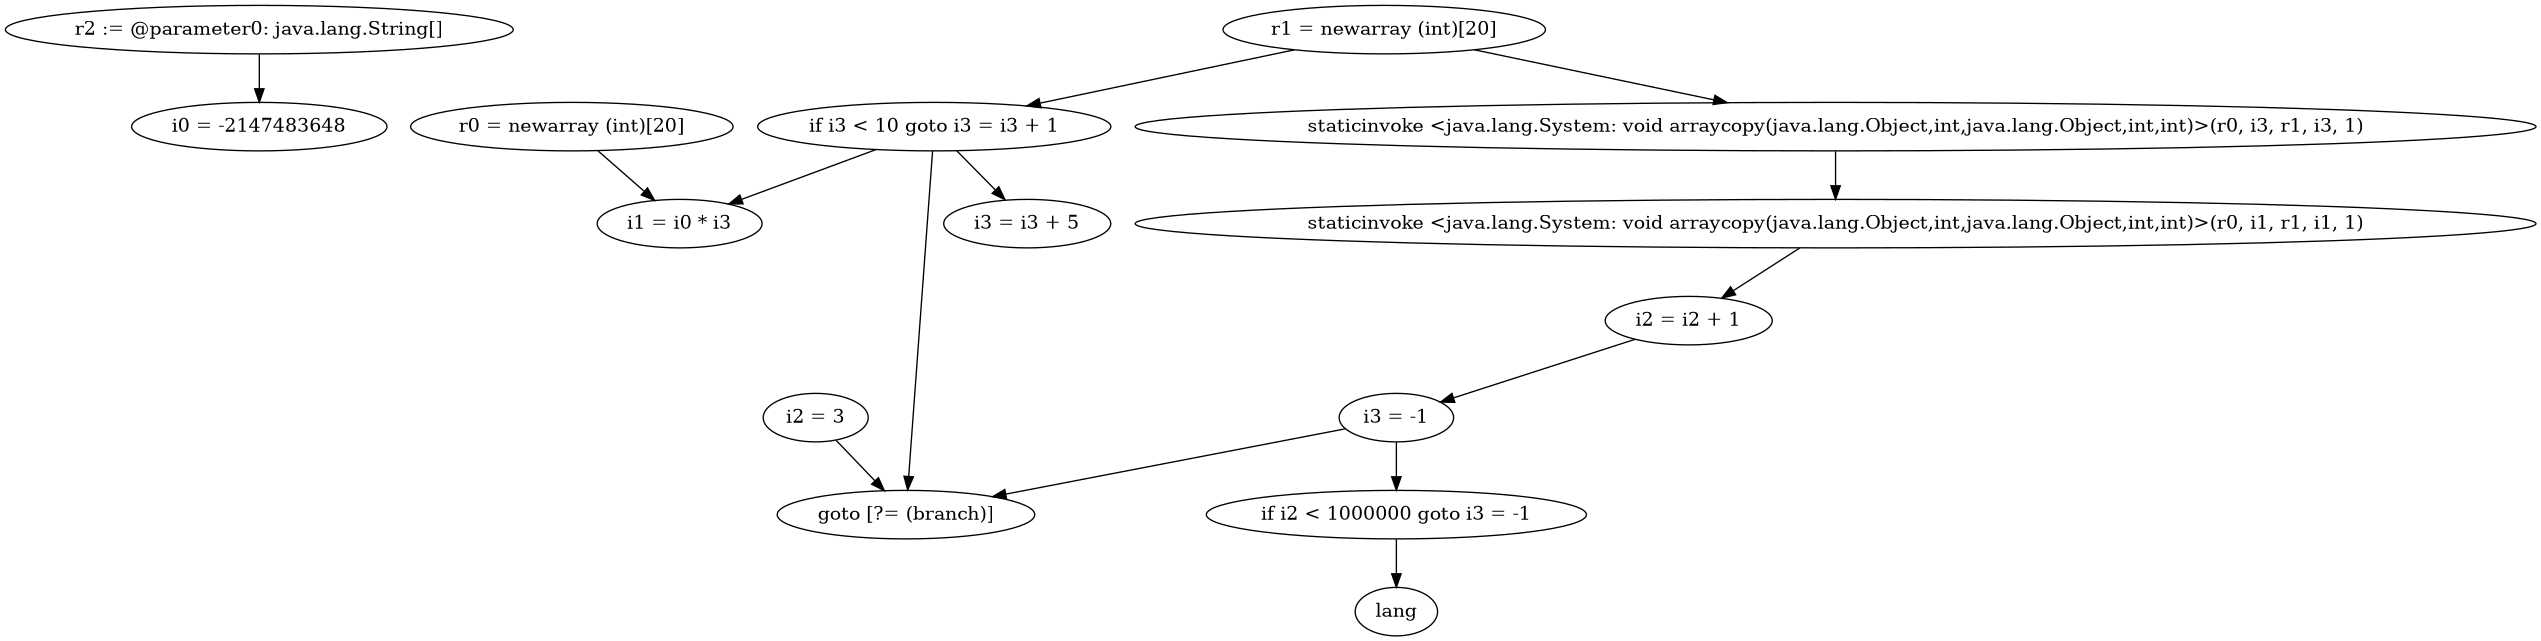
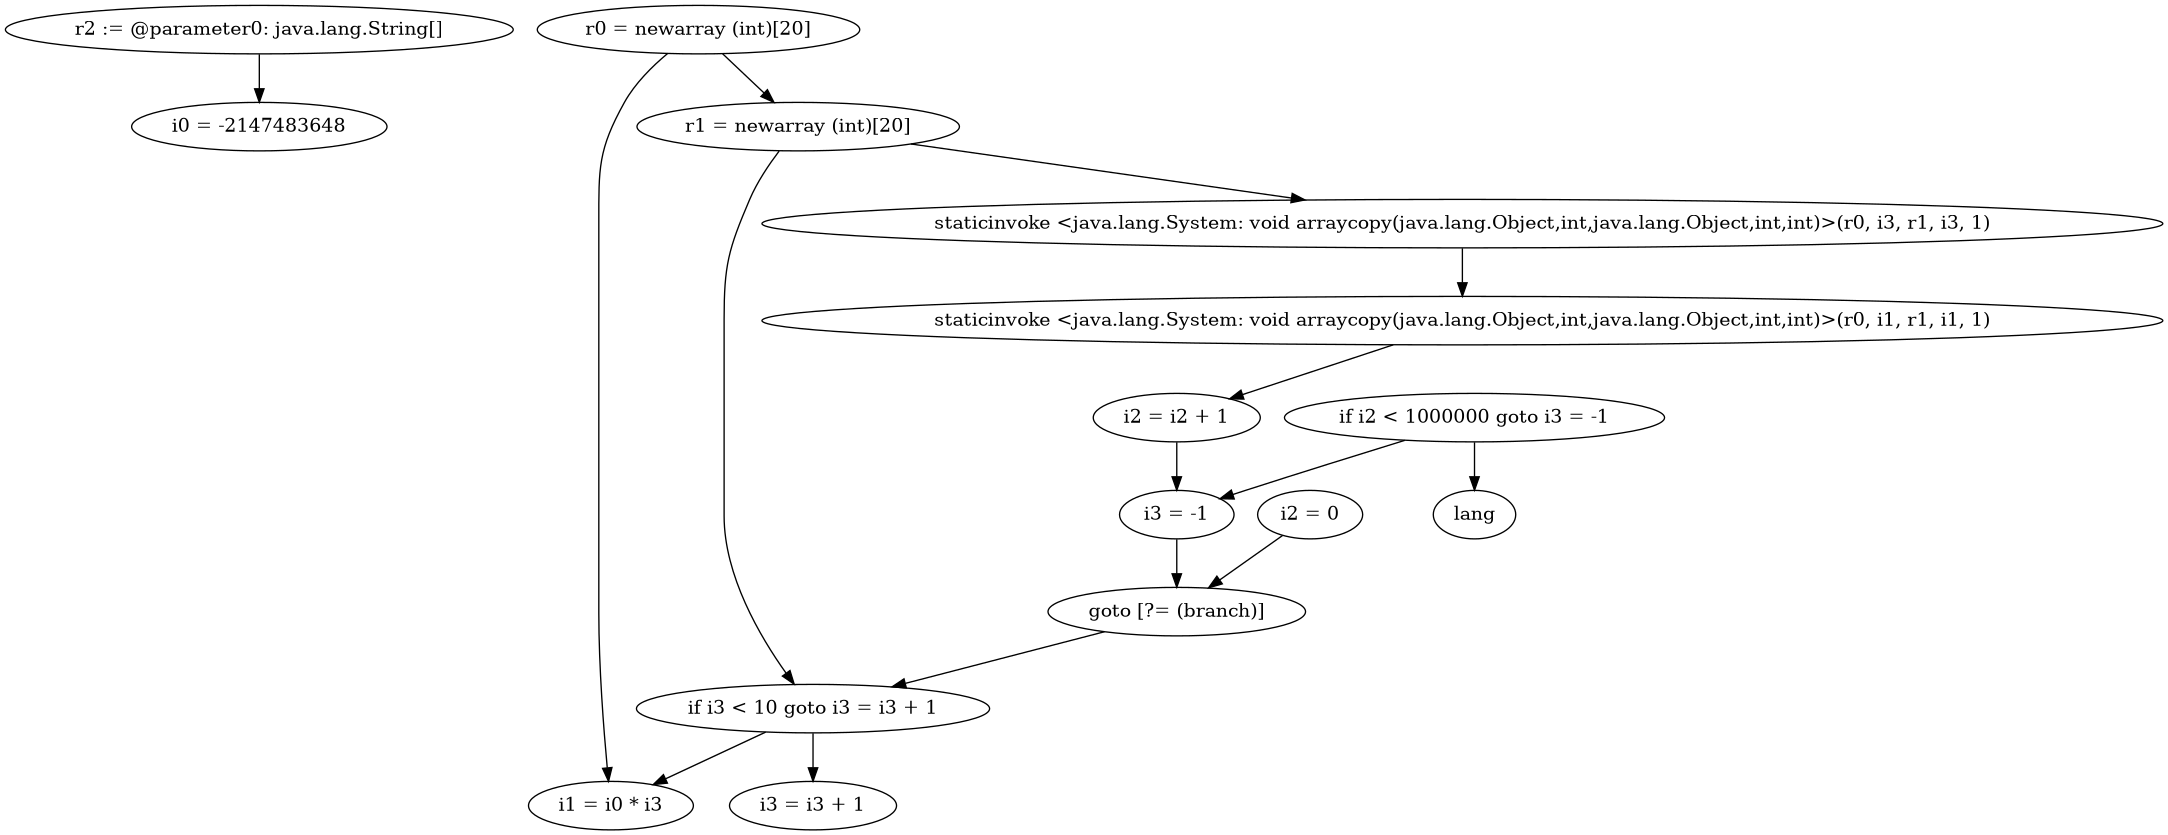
  digraph {
    "r2 := @parameter0: java.lang.String[]"
    "i0 = -2147483648"
-   "i2 = 0" [label="i2 = 3"]
+   "i2 = 0"
    "goto [?= (branch)]"
    "if i3 < 10 goto i3 = i3 + 1"
-   "i3 = i3 + 1" [label="i3 = i3 + 5"]
+   "i3 = i3 + 1"
    "i1 = i0 * i3"
    "if i2 < 1000000 goto i3 = -1"
    "i3 = -1"
    n10 [label=lang]
    "r0 = newarray (int)[20]"
    "r1 = newarray (int)[20]"
    "staticinvoke <java.lang.System: void arraycopy(java.lang.Object,int,java.lang.Object,int,int)>(r0, i3, r1, i3, 1)"
    "staticinvoke <java.lang.System: void arraycopy(java.lang.Object,int,java.lang.Object,int,int)>(r0, i1, r1, i1, 1)"
    "i2 = i2 + 1"
    "r2 := @parameter0: java.lang.String[]" -> "i0 = -2147483648"
    "i2 = 0" -> "goto [?= (branch)]"
-   "if i3 < 10 goto i3 = i3 + 1" -> "goto [?= (branch)]"
+   "goto [?= (branch)]" -> "if i3 < 10 goto i3 = i3 + 1"
    "if i3 < 10 goto i3 = i3 + 1" -> "i3 = i3 + 1"
    "if i3 < 10 goto i3 = i3 + 1" -> "i1 = i0 * i3"
-   "i3 = -1" -> "if i2 < 1000000 goto i3 = -1"
+   "if i2 < 1000000 goto i3 = -1" -> "i3 = -1"
    "if i2 < 1000000 goto i3 = -1" -> n10
    "i3 = -1" -> "goto [?= (branch)]"
    "r0 = newarray (int)[20]" -> "i1 = i0 * i3"
+   "r0 = newarray (int)[20]" -> "r1 = newarray (int)[20]"
    "r1 = newarray (int)[20]" -> "if i3 < 10 goto i3 = i3 + 1"
    "r1 = newarray (int)[20]" -> "staticinvoke <java.lang.System: void arraycopy(java.lang.Object,int,java.lang.Object,int,int)>(r0, i3, r1, i3, 1)"
    "staticinvoke <java.lang.System: void arraycopy(java.lang.Object,int,java.lang.Object,int,int)>(r0, i3, r1, i3, 1)" -> "staticinvoke <java.lang.System: void arraycopy(java.lang.Object,int,java.lang.Object,int,int)>(r0, i1, r1, i1, 1)"
    "staticinvoke <java.lang.System: void arraycopy(java.lang.Object,int,java.lang.Object,int,int)>(r0, i1, r1, i1, 1)" -> "i2 = i2 + 1"
    "i2 = i2 + 1" -> "i3 = -1"
  }
